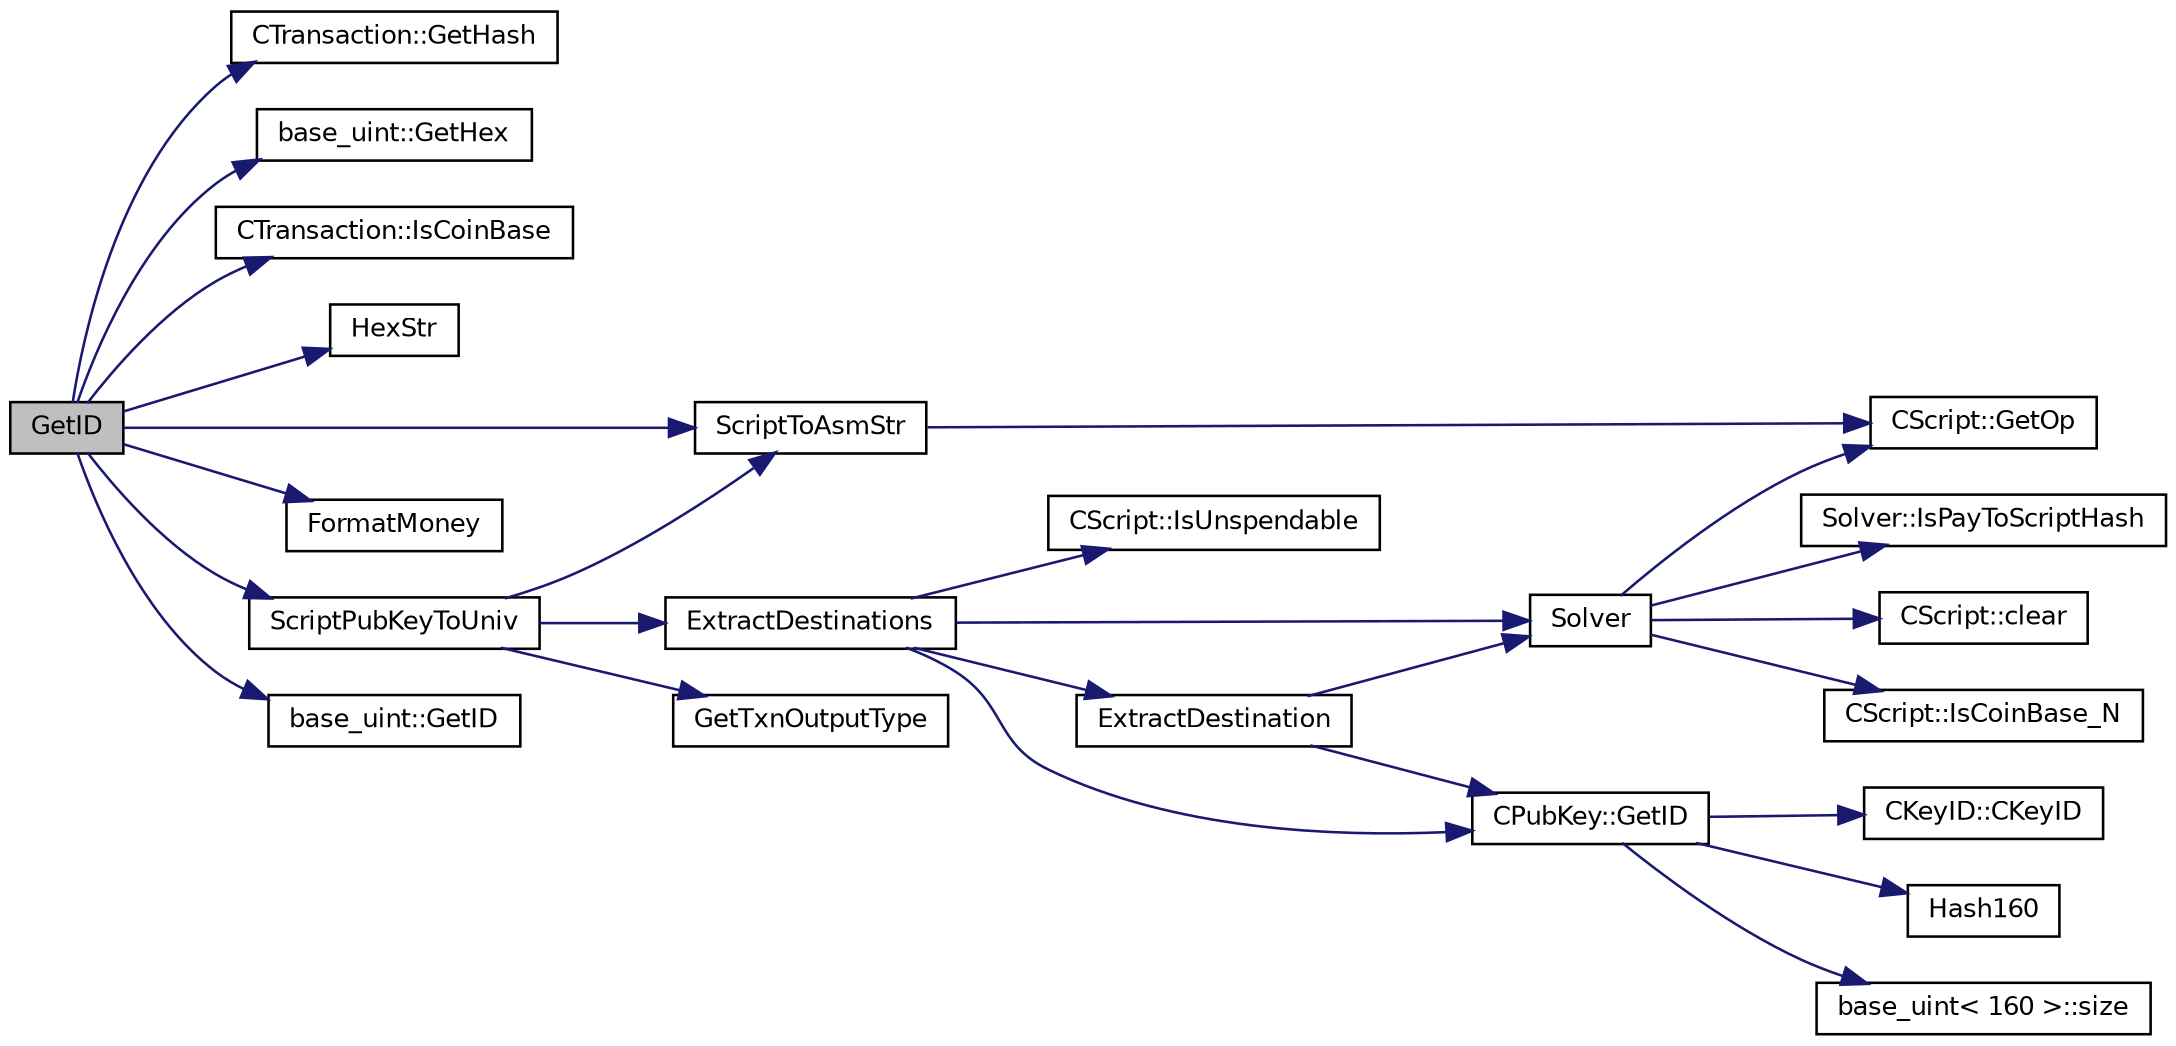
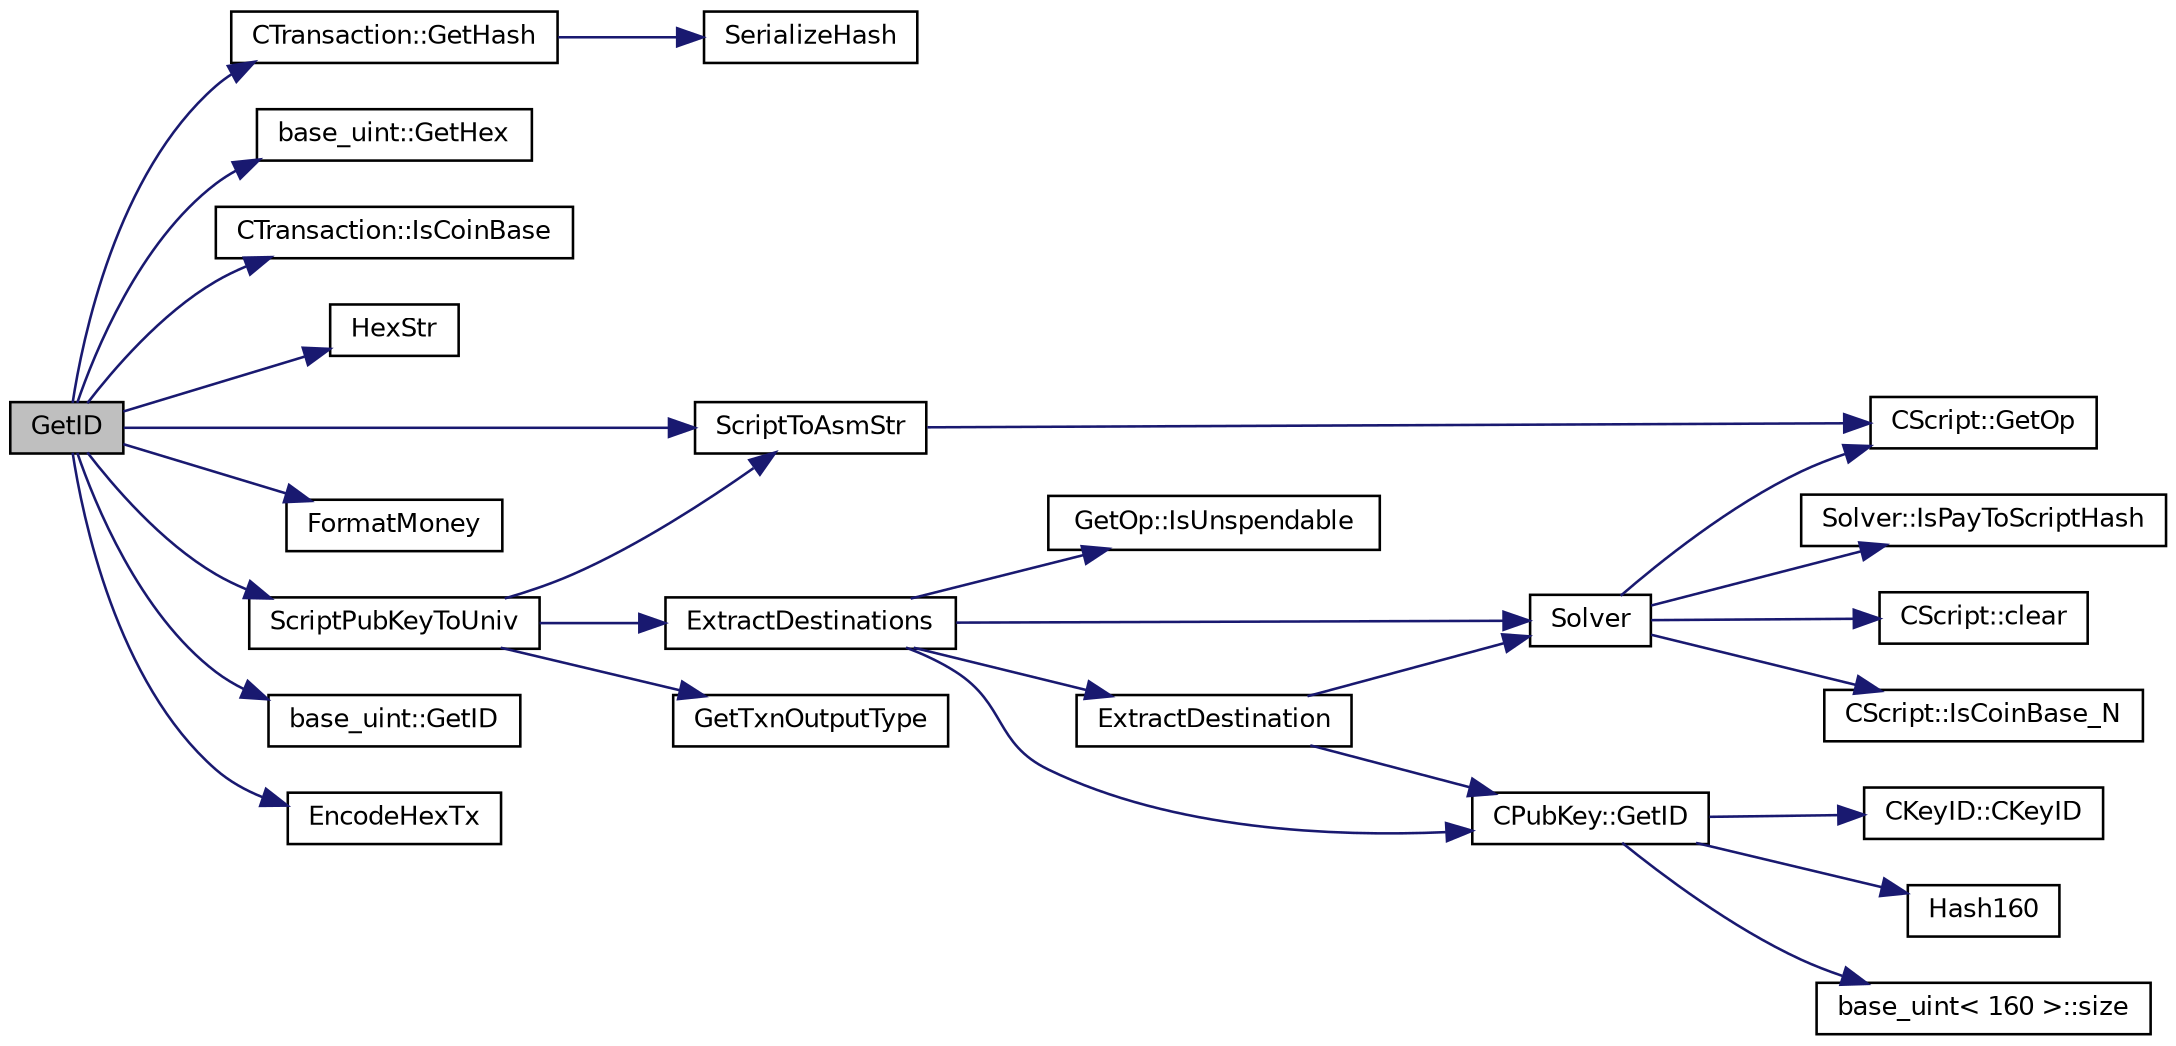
  digraph {
    rankdir=LR
    node [color=black fillcolor=white fontname=Helvetica fontsize=10 shape=record style=filled]
    edge [color=midnightblue fontname=Helvetica fontsize=10 labelfontname=Helvetica labelfontsize=10 style=solid]
    n1 [fillcolor=grey75 fontcolor=black height=0.2 label=GetID width=0.4]
    n2 [height=0.2 label="CTransaction::GetHash" width=0.4]
    n3 [height=0.2 label="base_uint::GetHex" width=0.4]
    n4 [height=0.2 label="CTransaction::IsCoinBase" width=0.4]
    n5 [height=0.2 label=HexStr width=0.4]
    n6 [height=0.2 label=ScriptToAsmStr width=0.4]
    n7 [height=0.2 label=FormatMoney width=0.4]
    n8 [height=0.2 label=ScriptPubKeyToUniv width=0.4]
    n9 [height=0.2 label="base_uint::GetID" width=0.4]
+   n10 [height=0.2 label=EncodeHexTx width=0.4]
+   n11 [height=0.2 label=SerializeHash width=0.4]
    n12 [height=0.2 label="CScript::GetOp" width=0.4]
    n13 [height=0.2 label=ExtractDestinations width=0.4]
    n14 [height=0.2 label=GetTxnOutputType width=0.4]
-   n15 [height=0.2 label="CScript::IsUnspendable" width=0.4]
+   n15 [height=0.2 label="GetOp::IsUnspendable" width=0.4]
    n16 [height=0.2 label=Solver width=0.4]
    n17 [height=0.2 label="CPubKey::GetID" width=0.4]
    n18 [height=0.2 label=ExtractDestination width=0.4]
    n19 [height=0.2 label="Solver::IsPayToScriptHash" width=0.4]
    n20 [height=0.2 label="CScript::clear" width=0.4]
    n21 [height=0.2 label="CScript::IsCoinBase_N" width=0.4]
    n22 [height=0.2 label="CKeyID::CKeyID" width=0.4]
    n23 [height=0.2 label=Hash160 width=0.4]
    n24 [height=0.2 label="base_uint\< 160 \>::size" width=0.4]
    n1 -> n2
    n1 -> n3
    n1 -> n4
    n1 -> n5
    n1 -> n6
    n1 -> n7
    n1 -> n8
    n1 -> n9
+   n1 -> n10
+   n2 -> n11
    n6 -> n12
    n8 -> n6
    n8 -> n13
    n8 -> n14
    n13 -> n15
    n13 -> n16
    n13 -> n17
    n13 -> n18
    n16 -> n12
    n16 -> n19
    n16 -> n20
    n16 -> n21
    n17 -> n22
    n17 -> n23
    n17 -> n24
    n18 -> n16
    n18 -> n17
  }
